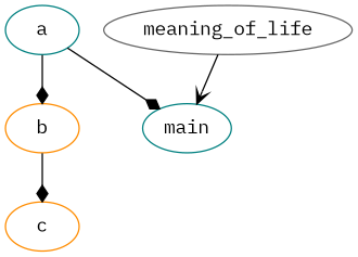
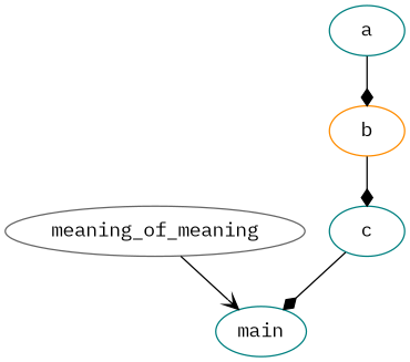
  digraph {
    fontname="IBM Plex Mono"
    node [color=darkorange flag=false fontname="IBM Plex Mono"]
    edge [arrowhead=diamond fontname="IBM Plex Mono" style=solid]
    n1 [label=b]
-   n2 [label=c]
+   n2 [color=teal label=c]
    n3 [color=teal flag=true label=main]
    n4 [color=teal label=a]
-   n5 [color=gray40 label=meaning_of_life]
+   n5 [color=gray40 label=meaning_of_meaning]
    n1 -> n2
-   n4 -> n3
+   n2 -> n3
    n4 -> n1
    n5 -> n3 [arrowhead=vee]
  }
